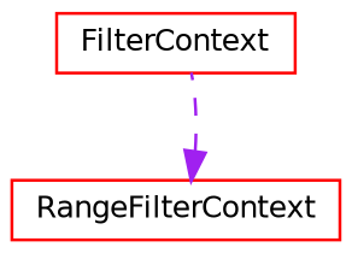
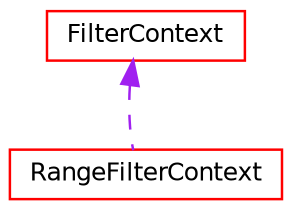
  digraph {
    rankdir=TB
    node [color=red fillcolor=white fontname=Helvetica fontsize=10 shape=record style=filled]
    n1 [height=0.2 label=FilterContext width=0.4]
    n2 [height=0.2 label=RangeFilterContext width=0.4]
-   n2 -> n1 [color=purple dir=back fontname=Helvetica fontsize=10 labelfontname=Helvetica labelfontsize=10 style=dashed]
+   n1 -> n2 [color=purple dir=back fontname=Helvetica fontsize=10 labelfontname=Helvetica labelfontsize=10 style=dashed]
  }
